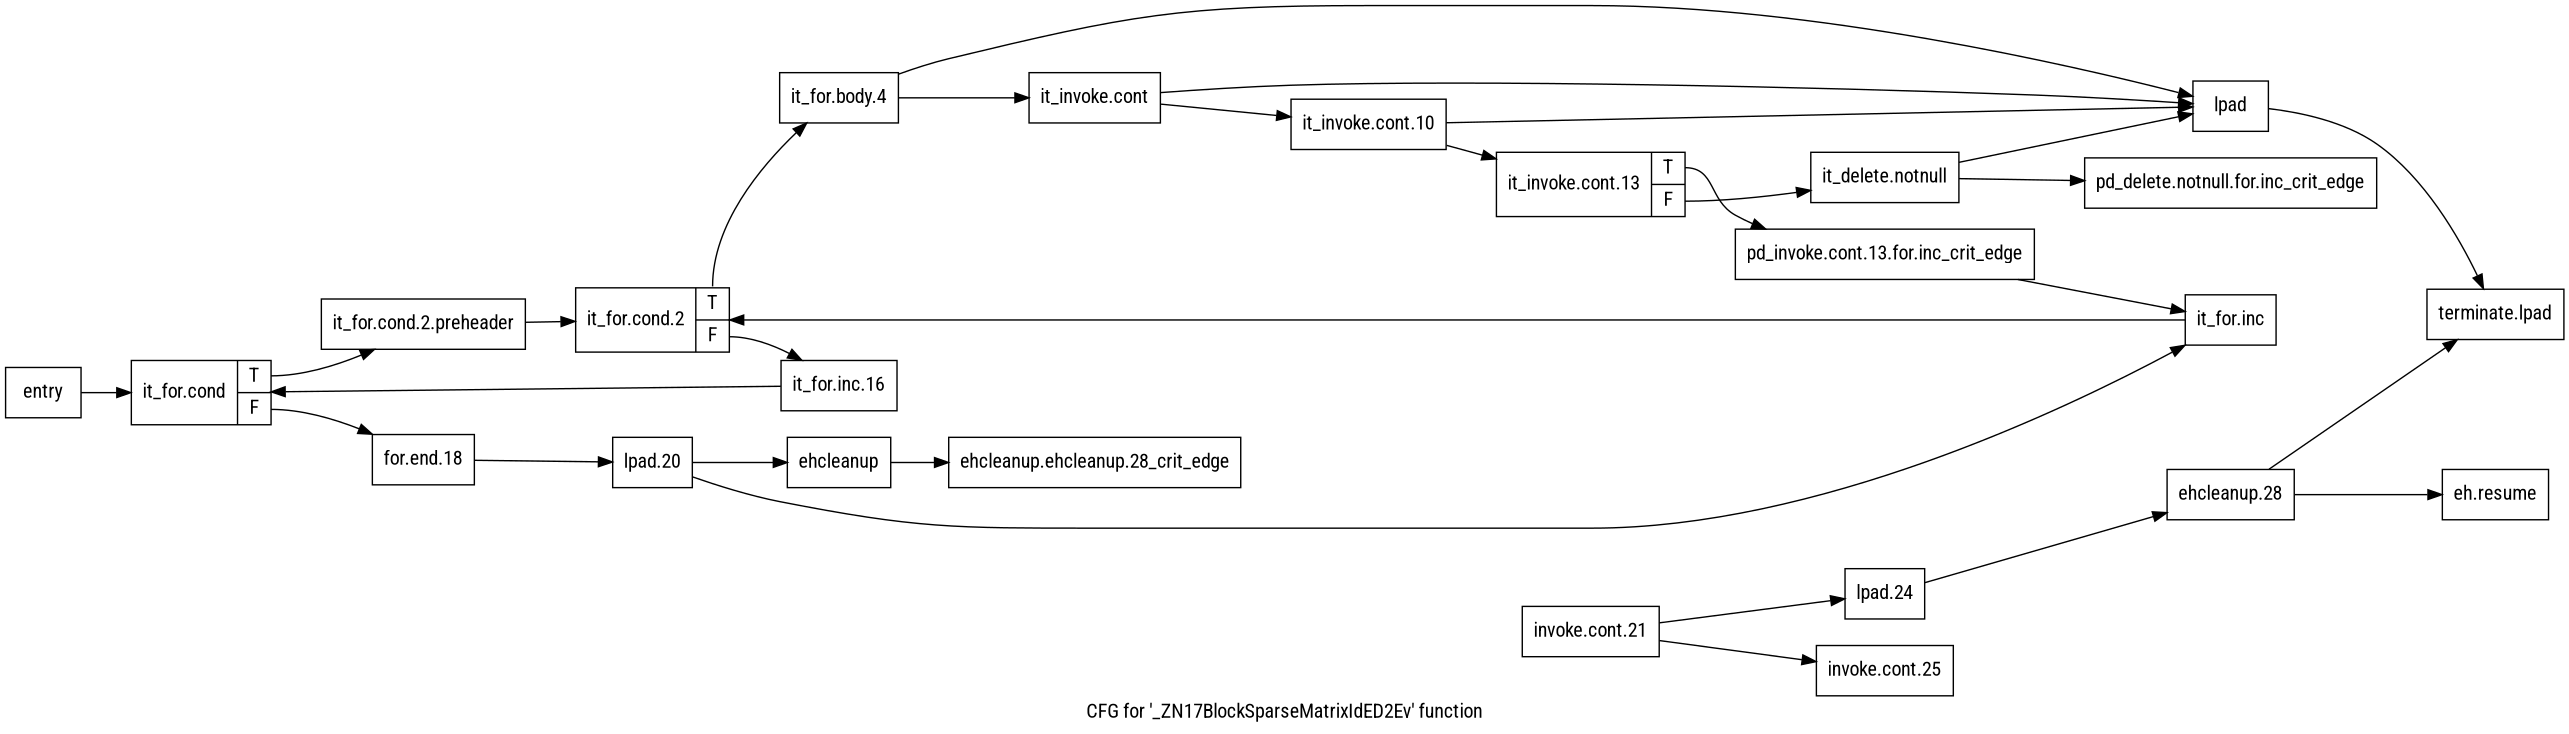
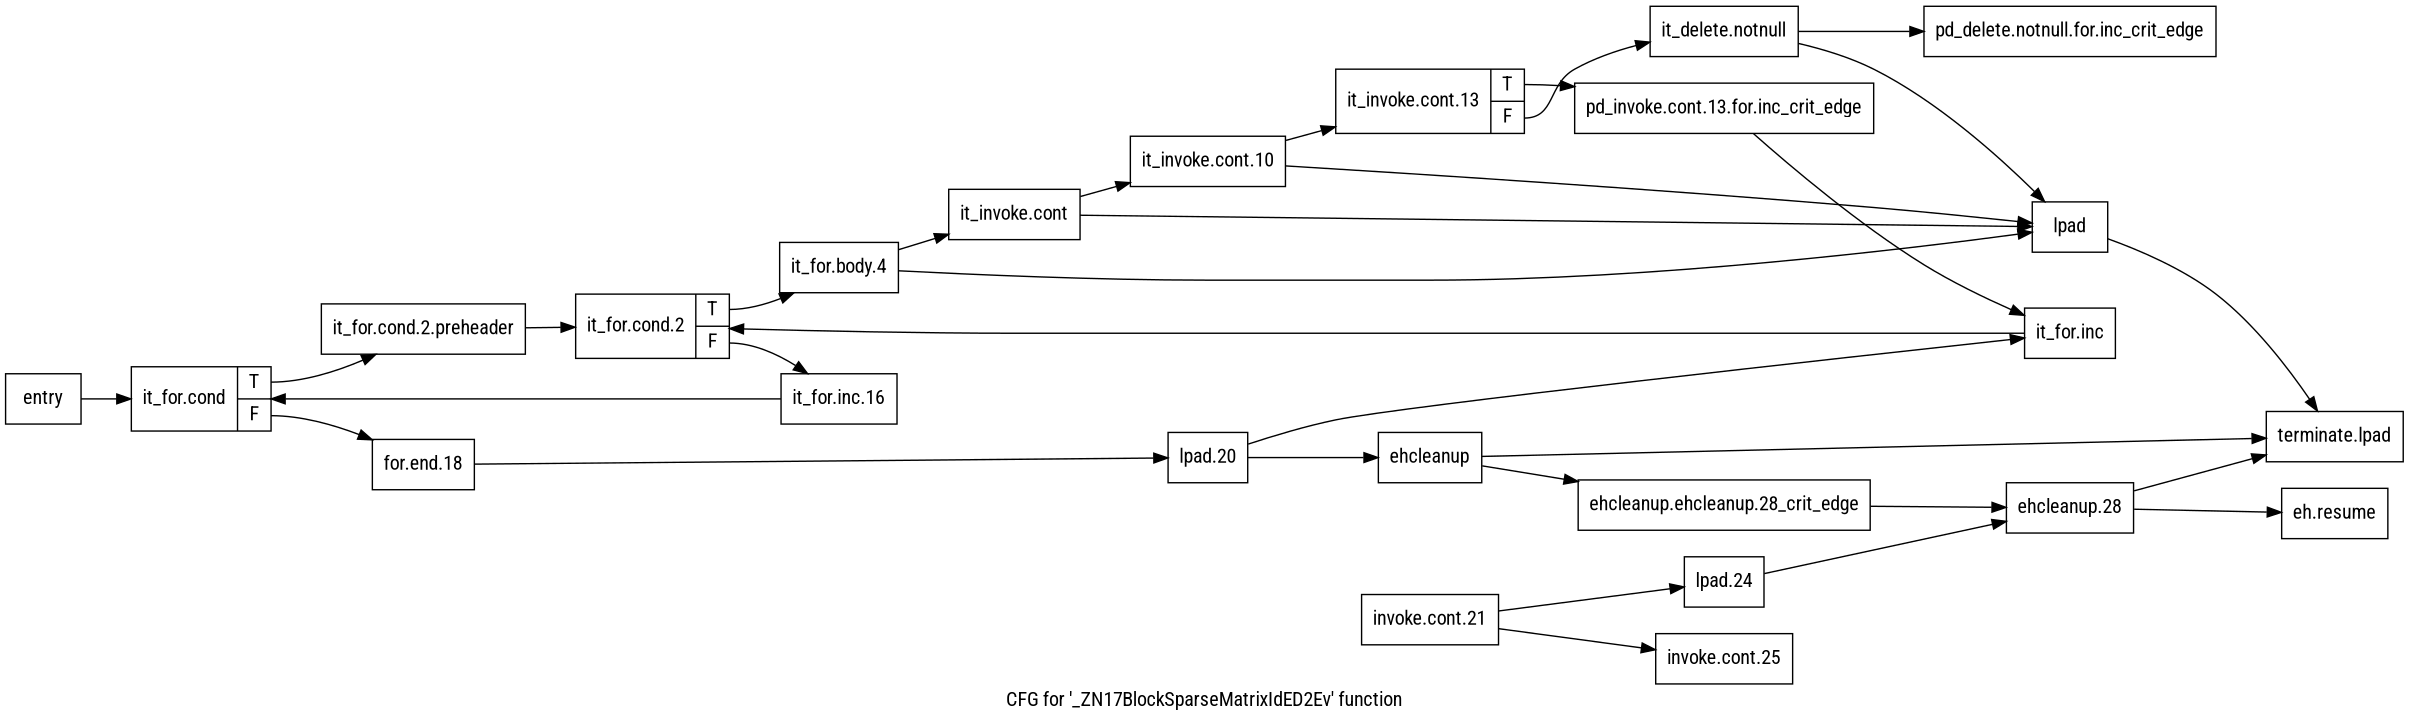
  digraph {
    fontname="Roboto Condensed"
    label="CFG for '_ZN17BlockSparseMatrixIdED2Ev' function"
    rankdir=LR
    node [fontname="Roboto Condensed" shape=record]
    edge [fontname="Roboto Condensed"]
    n1 [label="{entry}"]
    n2 [label="{it_for.cond|{<s0>T|<s1>F}}"]
    n3 [label="{it_for.cond.2.preheader}"]
    n4 [label="{for.end.18}"]
    n5 [label="{it_for.cond.2|{<s0>T|<s1>F}}"]
    n6 [label="{lpad.20}"]
    n7 [label="{it_for.body.4}"]
    n8 [label="{it_for.inc.16}"]
    n9 [label="{invoke.cont.21}"]
    n10 [label="{invoke.cont.25}"]
    n11 [label="{lpad.24}"]
    n12 [label="{it_for.inc}"]
    n13 [label="{ehcleanup}"]
    n14 [label="{it_invoke.cont}"]
    n15 [label="{lpad}"]
    n16 [label="{it_invoke.cont.10}"]
    n17 [label="{terminate.lpad}"]
    n18 [label="{it_invoke.cont.13|{<s0>T|<s1>F}}"]
    n19 [label="{pd_invoke.cont.13.for.inc_crit_edge}"]
    n20 [label="{it_delete.notnull}"]
    n21 [label="{pd_delete.notnull.for.inc_crit_edge}"]
    n22 [label="{ehcleanup.ehcleanup.28_crit_edge}"]
    n23 [label="{ehcleanup.28}"]
    n24 [label="{eh.resume}"]
    n1 -> n2
    n2 -> n3 [tailport=s0]
    n2 -> n4 [tailport=s1]
    n3 -> n5
    n4 -> n6
    n5 -> n7 [tailport=s0]
    n5 -> n8 [tailport=s1]
    n6 -> n12
    n6 -> n13
    n7 -> n14
    n7 -> n15
    n8 -> n2
    n9 -> n10
    n9 -> n11
    n11 -> n23
    n12 -> n5
+   n13 -> n17
    n13 -> n22
    n14 -> n15
    n14 -> n16
    n15 -> n17
    n16 -> n15
    n16 -> n18
    n18 -> n19 [tailport=s0]
    n18 -> n20 [tailport=s1]
    n19 -> n12
    n20 -> n15
    n20 -> n21
+   n22 -> n23
    n23 -> n17
    n23 -> n24
  }
